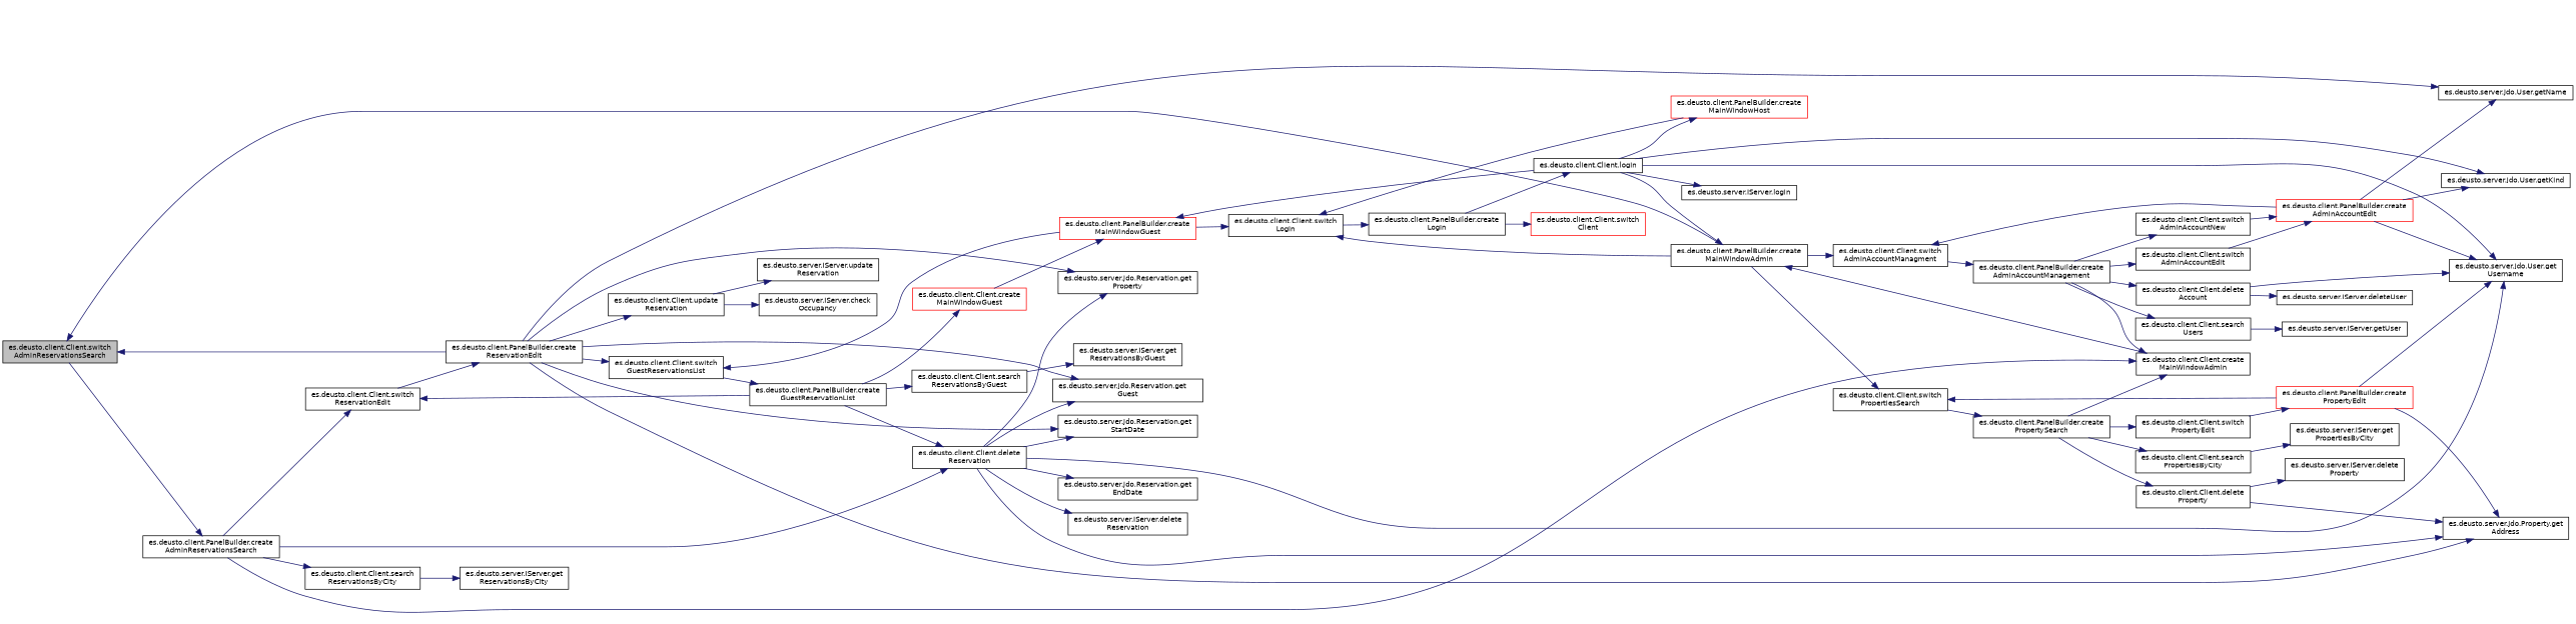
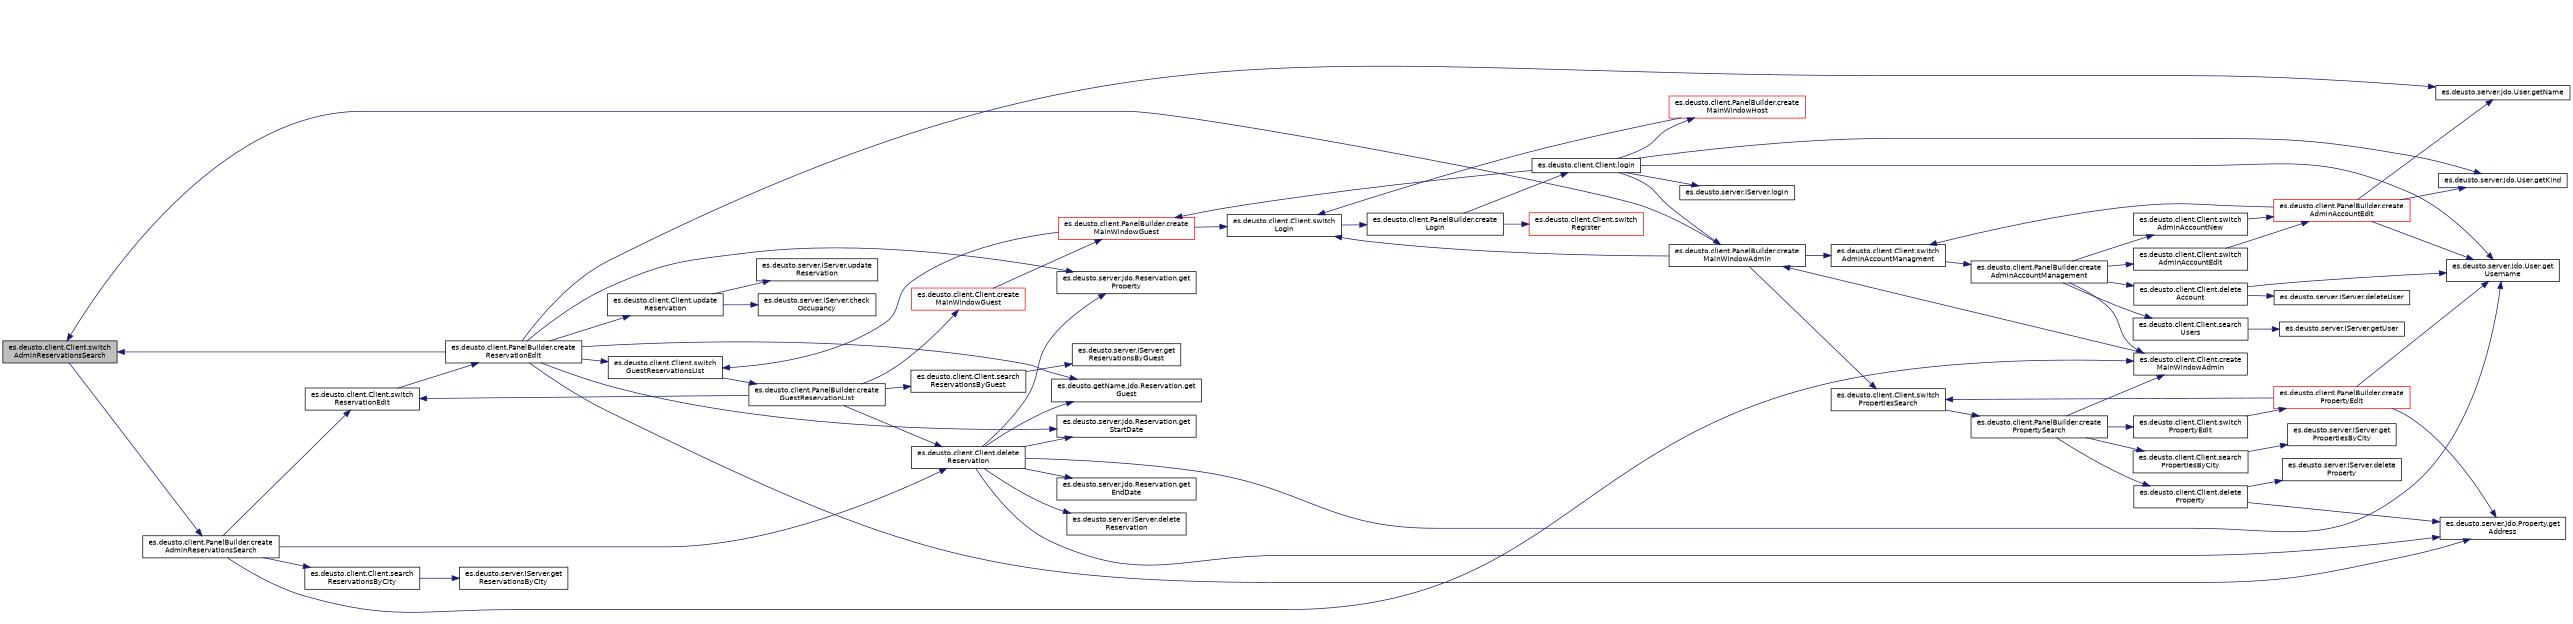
  digraph {
    rankdir=LR
    node [color=black fillcolor=white fontname=Helvetica fontsize=10 shape=record style=filled]
    edge [color=midnightblue fontname=Helvetica fontsize=10 labelfontname=Helvetica labelfontsize=10 style=solid]
    n1 [fillcolor=grey75 fontcolor=black height=0.2 label="es.deusto.client.Client.switch\lAdminReservationsSearch" width=0.4]
    n2 [height=0.2 label="es.deusto.client.PanelBuilder.create\lAdminReservationsSearch" width=0.4]
    n3 [height=0.2 label="es.deusto.client.Client.search\lReservationsByCity" width=0.4]
    n4 [height=0.2 label="es.deusto.client.Client.delete\lReservation" width=0.4]
    n5 [height=0.2 label="es.deusto.client.Client.switch\lReservationEdit" width=0.4]
    n6 [height=0.2 label="es.deusto.client.Client.create\lMainWindowAdmin" width=0.4]
    n7 [height=0.2 label="es.deusto.server.IServer.get\lReservationsByCity" width=0.4]
    n8 [height=0.2 label="es.deusto.server.IServer.delete\lReservation" width=0.4]
    n9 [height=0.2 label="es.deusto.server.jdo.Reservation.get\lProperty" width=0.4]
    n10 [height=0.2 label="es.deusto.server.jdo.Property.get\lAddress" width=0.4]
-   n11 [height=0.2 label="es.deusto.server.jdo.Reservation.get\lGuest" width=0.4]
+   n11 [height=0.2 label="es.deusto.getName.jdo.Reservation.get\lGuest" width=0.4]
    n12 [height=0.2 label="es.deusto.server.jdo.User.get\lUsername" width=0.4]
    n13 [height=0.2 label="es.deusto.server.jdo.Reservation.get\lStartDate" width=0.4]
    n14 [height=0.2 label="es.deusto.server.jdo.Reservation.get\lEndDate" width=0.4]
    n15 [height=0.2 label="es.deusto.client.PanelBuilder.create\lReservationEdit" width=0.4]
    n16 [height=0.2 label="es.deusto.client.PanelBuilder.create\lMainWindowAdmin" width=0.4]
    n17 [height=0.2 label="es.deusto.server.jdo.User.getName" width=0.4]
    n18 [height=0.2 label="es.deusto.client.Client.switch\lGuestReservationsList" width=0.4]
    n19 [height=0.2 label="es.deusto.client.Client.update\lReservation" width=0.4]
    n20 [height=0.2 label="es.deusto.client.PanelBuilder.create\lGuestReservationList" width=0.4]
    n21 [height=0.2 label="es.deusto.server.IServer.check\lOccupancy" width=0.4]
    n22 [height=0.2 label="es.deusto.server.IServer.update\lReservation" width=0.4]
    n23 [height=0.2 label="es.deusto.client.Client.search\lReservationsByGuest" width=0.4]
    n24 [color=red height=0.2 label="es.deusto.client.Client.create\lMainWindowGuest" width=0.4]
    n25 [height=0.2 label="es.deusto.server.IServer.get\lReservationsByGuest" width=0.4]
    n26 [color=red height=0.2 label="es.deusto.client.PanelBuilder.create\lMainWindowGuest" width=0.4]
    n27 [height=0.2 label="es.deusto.client.Client.switch\lLogin" width=0.4]
    n28 [height=0.2 label="es.deusto.client.PanelBuilder.create\lLogin" width=0.4]
    n29 [height=0.2 label="es.deusto.client.Client.login" width=0.4]
-   n30 [color=red height=0.2 label="es.deusto.client.Client.switch\lClient" width=0.4]
+   n30 [color=red height=0.2 label="es.deusto.client.Client.switch\lRegister" width=0.4]
    n31 [height=0.2 label="es.deusto.server.IServer.login" width=0.4]
    n32 [height=0.2 label="es.deusto.server.jdo.User.getKind" width=0.4]
    n33 [color=red height=0.2 label="es.deusto.client.PanelBuilder.create\lMainWindowHost" width=0.4]
    n34 [height=0.2 label="es.deusto.client.Client.switch\lPropertiesSearch" width=0.4]
    n35 [height=0.2 label="es.deusto.client.Client.switch\lAdminAccountManagment" width=0.4]
    n36 [height=0.2 label="es.deusto.client.PanelBuilder.create\lPropertySearch" width=0.4]
    n37 [height=0.2 label="es.deusto.client.PanelBuilder.create\lAdminAccountManagement" width=0.4]
    n38 [height=0.2 label="es.deusto.client.Client.search\lPropertiesByCity" width=0.4]
    n39 [height=0.2 label="es.deusto.client.Client.delete\lProperty" width=0.4]
    n40 [height=0.2 label="es.deusto.client.Client.switch\lPropertyEdit" width=0.4]
    n41 [height=0.2 label="es.deusto.server.IServer.get\lPropertiesByCity" width=0.4]
    n42 [height=0.2 label="es.deusto.server.IServer.delete\lProperty" width=0.4]
    n43 [color=red height=0.2 label="es.deusto.client.PanelBuilder.create\lPropertyEdit" width=0.4]
    n44 [height=0.2 label="es.deusto.client.Client.search\lUsers" width=0.4]
    n45 [height=0.2 label="es.deusto.client.Client.delete\lAccount" width=0.4]
    n46 [height=0.2 label="es.deusto.client.Client.switch\lAdminAccountEdit" width=0.4]
    n47 [height=0.2 label="es.deusto.client.Client.switch\lAdminAccountNew" width=0.4]
    n48 [height=0.2 label="es.deusto.server.IServer.getUser" width=0.4]
    n49 [height=0.2 label="es.deusto.server.IServer.deleteUser" width=0.4]
    n50 [color=red height=0.2 label="es.deusto.client.PanelBuilder.create\lAdminAccountEdit" width=0.4]
    n1 -> n2
    n2 -> n3
    n2 -> n4
    n2 -> n5
    n2 -> n6
    n3 -> n7
    n4 -> n8
    n4 -> n9
    n4 -> n10
    n4 -> n11
    n4 -> n12
    n4 -> n13
    n4 -> n14
    n5 -> n15
    n6 -> n16
    n15 -> n1
    n15 -> n9
    n15 -> n10
    n15 -> n11
    n15 -> n13
    n15 -> n17
    n15 -> n18
    n15 -> n19
    n16 -> n1
    n16 -> n27
    n16 -> n34
    n16 -> n35
    n18 -> n20
    n19 -> n21
    n19 -> n22
    n20 -> n4
    n20 -> n5
    n20 -> n23
    n20 -> n24
    n23 -> n25
    n24 -> n26
    n26 -> n18
    n26 -> n27
    n27 -> n28
    n28 -> n29
    n28 -> n30
    n29 -> n12
    n29 -> n16
    n29 -> n26
    n29 -> n31
    n29 -> n32
    n29 -> n33
    n33 -> n27
    n34 -> n36
    n35 -> n37
    n36 -> n6
    n36 -> n38
    n36 -> n39
    n36 -> n40
    n37 -> n6
    n37 -> n44
    n37 -> n45
    n37 -> n46
    n37 -> n47
    n38 -> n41
    n39 -> n10
    n39 -> n42
    n40 -> n43
    n43 -> n10
    n43 -> n12
    n43 -> n34
    n44 -> n48
    n45 -> n12
    n45 -> n49
    n46 -> n50
    n47 -> n50
    n50 -> n12
    n50 -> n17
    n50 -> n32
    n50 -> n35
  }
